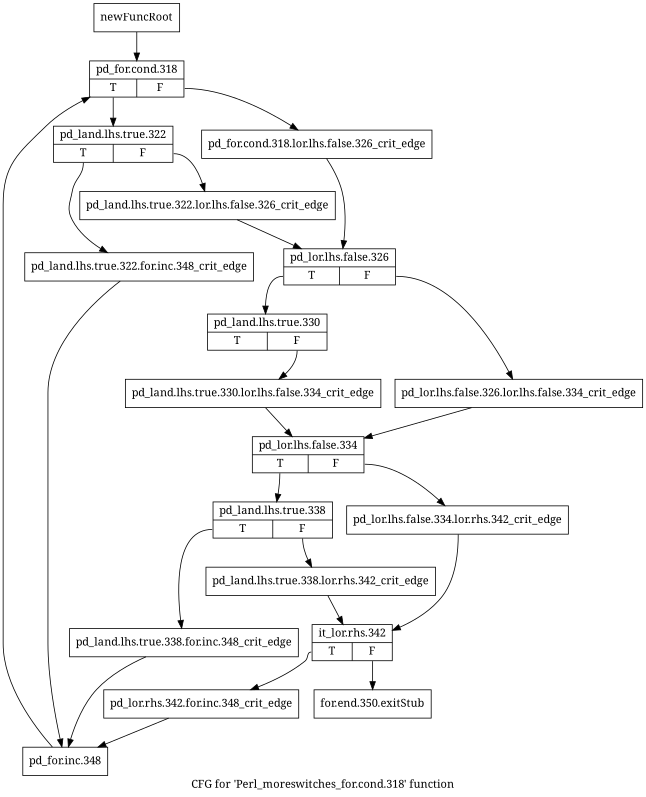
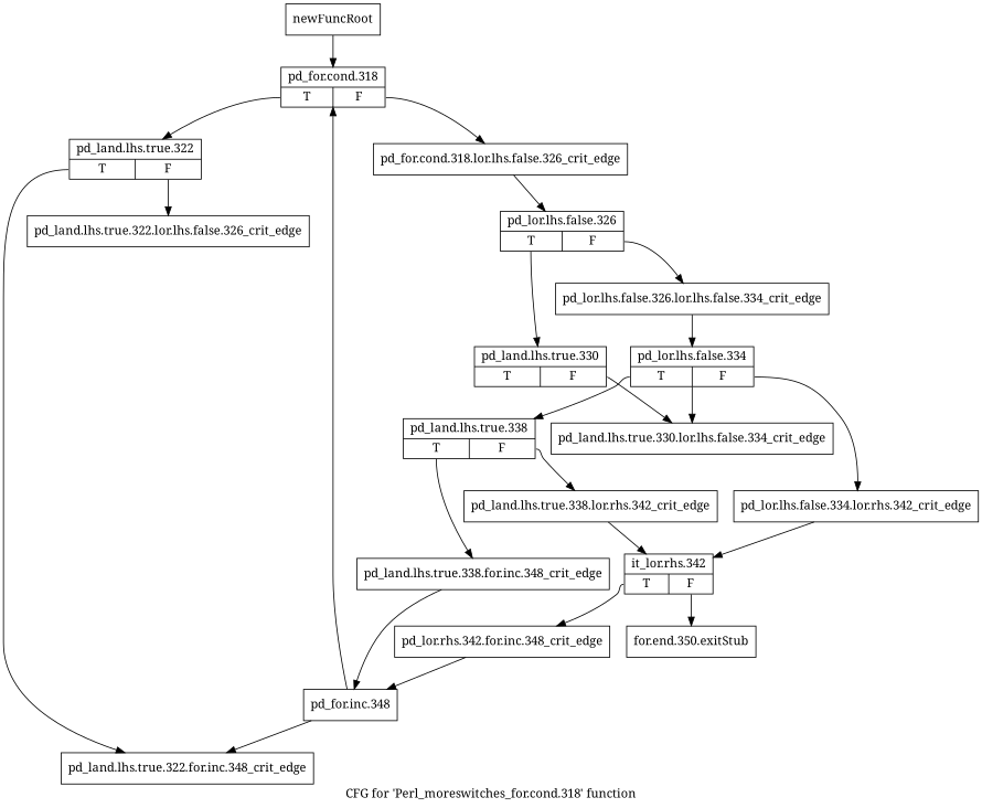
  digraph {
    fontname="Noto Serif"
    label="CFG for 'Perl_moreswitches_for.cond.318' function"
    node [fontname="Noto Serif" shape=record]
    edge [fontname="Noto Serif"]
    n1 [label="{newFuncRoot}"]
    n2 [label="{pd_for.cond.318|{<s0>T|<s1>F}}"]
    n3 [label="{pd_land.lhs.true.322|{<s0>T|<s1>F}}"]
    n4 [label="{pd_for.cond.318.lor.lhs.false.326_crit_edge}"]
    n5 [label="{pd_land.lhs.true.322.for.inc.348_crit_edge}"]
    n6 [label="{pd_land.lhs.true.322.lor.lhs.false.326_crit_edge}"]
    n7 [label="{pd_lor.lhs.false.326|{<s0>T|<s1>F}}"]
    n8 [label="{for.end.350.exitStub}"]
    n9 [label="{pd_for.inc.348}"]
    n10 [label="{pd_land.lhs.true.330|{<s0>T|<s1>F}}"]
    n11 [label="{pd_lor.lhs.false.326.lor.lhs.false.334_crit_edge}"]
    n12 [label="{pd_land.lhs.true.330.lor.lhs.false.334_crit_edge}"]
    n13 [label="{pd_lor.lhs.false.334|{<s0>T|<s1>F}}"]
    n14 [label="{pd_land.lhs.true.338|{<s0>T|<s1>F}}"]
    n15 [label="{pd_lor.lhs.false.334.lor.rhs.342_crit_edge}"]
    n16 [label="{pd_land.lhs.true.338.for.inc.348_crit_edge}"]
    n17 [label="{pd_land.lhs.true.338.lor.rhs.342_crit_edge}"]
    n18 [label="{it_lor.rhs.342|{<s0>T|<s1>F}}"]
    n19 [label="{pd_lor.rhs.342.for.inc.348_crit_edge}"]
    n1 -> n2
    n2 -> n3 [tailport=s0]
    n2 -> n4 [tailport=s1]
    n3 -> n5 [tailport=s0]
    n3 -> n6 [tailport=s1]
    n4 -> n7
-   n5 -> n9
-   n6 -> n7
+   n9 -> n5
    n7 -> n10 [tailport=s0]
    n7 -> n11 [tailport=s1]
    n9 -> n2
    n10 -> n12 [tailport=s1]
    n11 -> n13
-   n12 -> n13
+   n13 -> n12
    n13 -> n14 [tailport=s0]
    n13 -> n15 [tailport=s1]
    n14 -> n16 [tailport=s0]
    n14 -> n17 [tailport=s1]
    n15 -> n18
    n16 -> n9
    n17 -> n18
    n18 -> n8 [tailport=s1]
    n18 -> n19 [tailport=s0]
    n19 -> n9
  }
